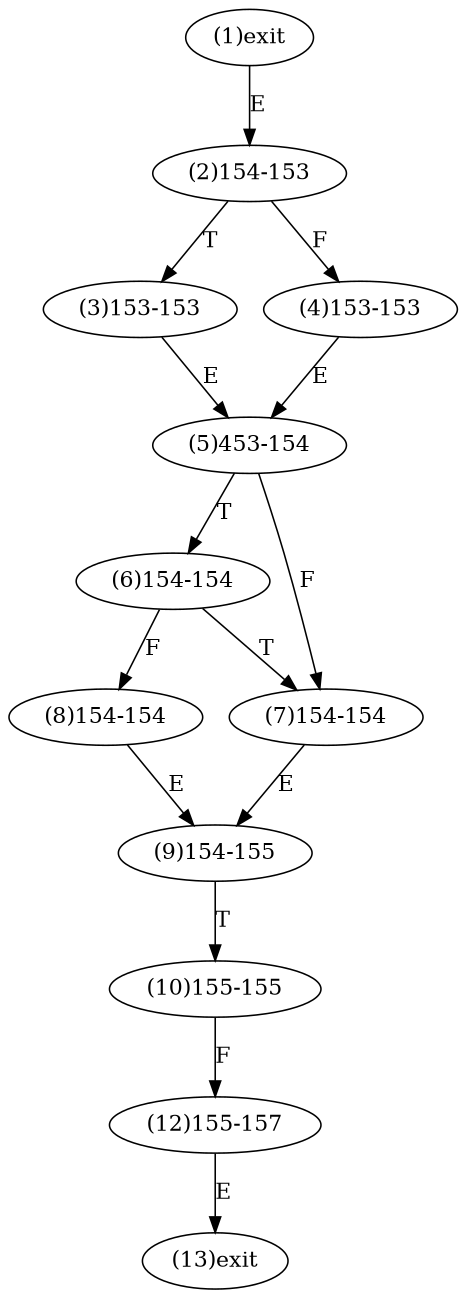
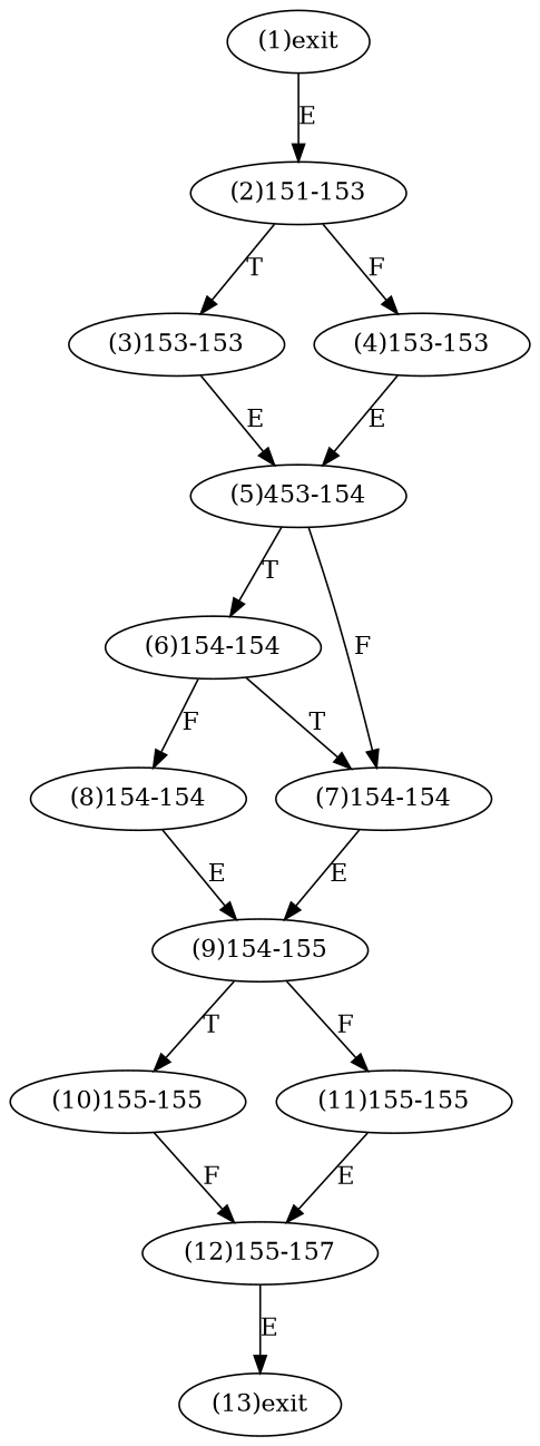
  digraph {
    n1 [label="(1)exit"]
-   n2 [label="(2)154-153"]
+   n2 [label="(2)151-153"]
    n3 [label="(3)153-153"]
    n4 [label="(4)153-153"]
    n5 [label="(5)453-154"]
    n6 [label="(6)154-154"]
    n7 [label="(7)154-154"]
    n8 [label="(8)154-154"]
    n9 [label="(9)154-155"]
    n10 [label="(10)155-155"]
+   n11 [label="(11)155-155"]
    n12 [label="(12)155-157"]
    n13 [label="(13)exit"]
    n1 -> n2 [label=E]
    n2 -> n3 [label=T]
    n2 -> n4 [label=F]
    n3 -> n5 [label=E]
    n4 -> n5 [label=E]
    n5 -> n6 [label=T]
    n5 -> n7 [label=F]
    n6 -> n7 [label=T]
    n6 -> n8 [label=F]
    n7 -> n9 [label=E]
    n8 -> n9 [label=E]
    n9 -> n10 [label=T]
+   n9 -> n11 [label=F]
    n10 -> n12 [label=F]
+   n11 -> n12 [label=E]
    n12 -> n13 [label=E]
  }
